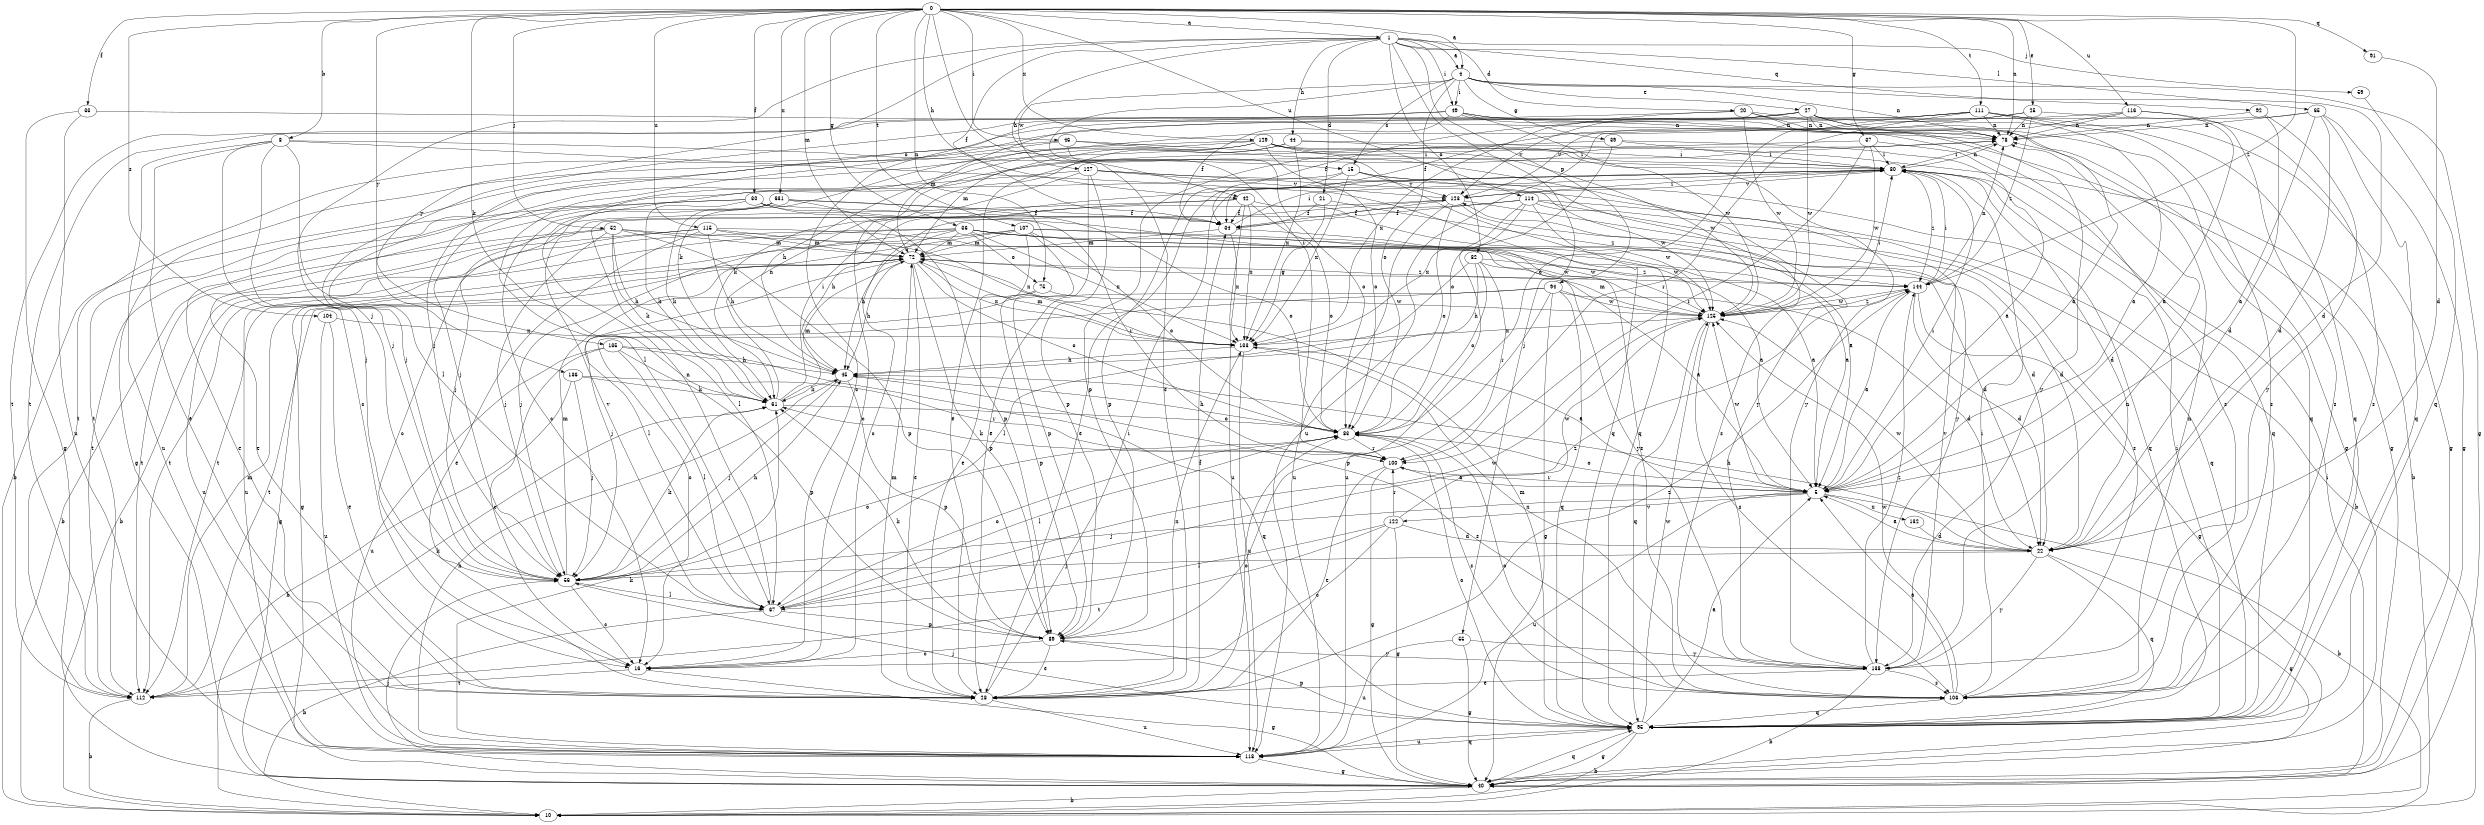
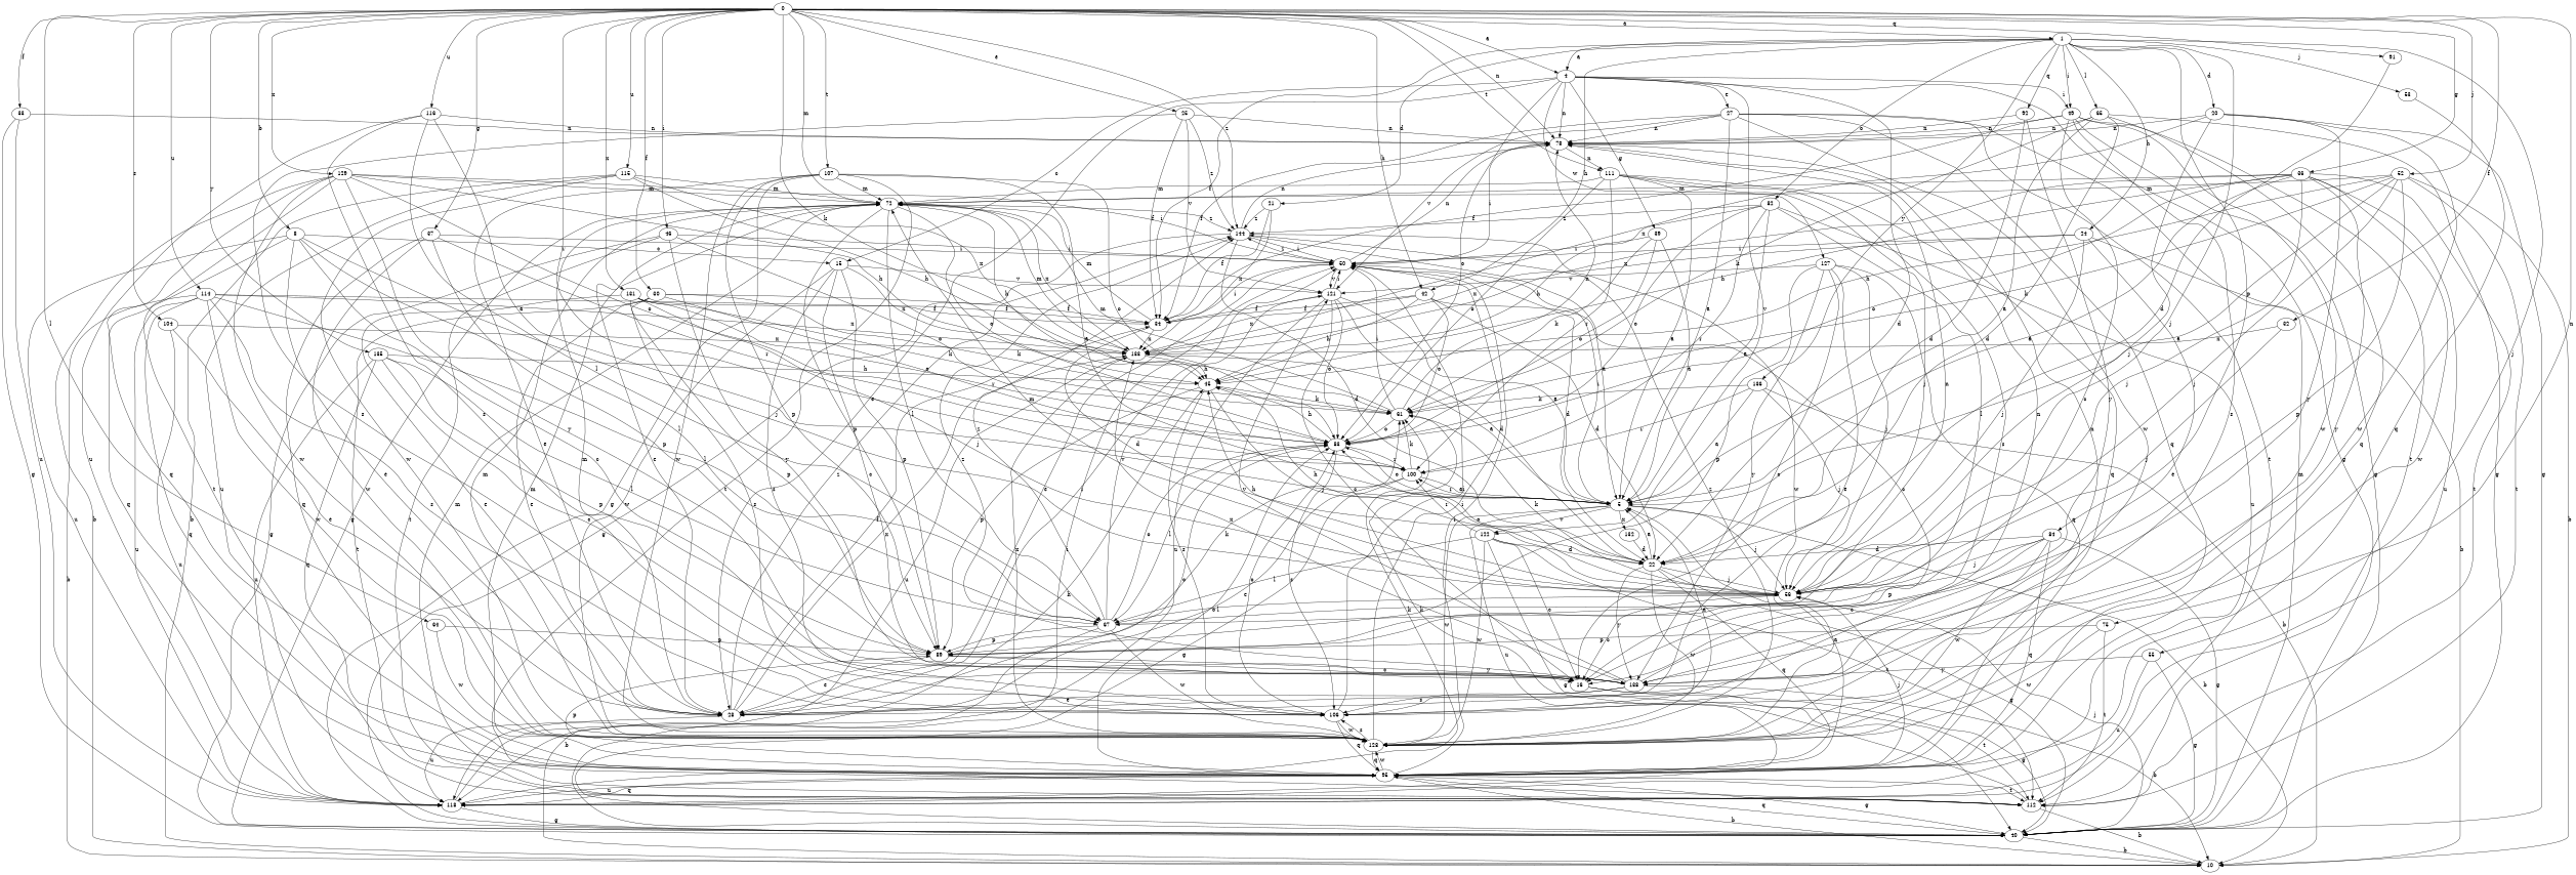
  strict digraph {
    0
    1
    4
    8
    25
    30
+   32
    33
    36
    37
    42
    46
    52
    61
+   64
    72
    75
    78
    91
    100
    104
    107
    111
    114
    115
    116
    129
-   131 [label=631]
+   131
    135
    144
    20
    21
    34
-   44
+   44 [label=24]
    49
-   53 [label=59]
+   53
    55
    56
    65
    82
-   84 [label=94]
+   84
    92
    136
    15
    22
    27
    28
    39
    40
    83
    122
    127
    118
    16
    67
    95
    106
-   123
+   123 [label=121]
    112
    133
    5
-   128 [label=125]
+   128
    138
    45
-   50 [label=80]
+   50
    89
    10
    132
    0 -> 1 [label=a]
    0 -> 4 [label=a]
    0 -> 8 [label=b]
    0 -> 25 [label=e]
    0 -> 30 [label=f]
+   0 -> 32 [label=f]
    0 -> 33 [label=f]
    0 -> 36 [label=g]
    0 -> 37 [label=g]
    0 -> 42 [label=h]
    0 -> 46 [label=i]
    0 -> 52 [label=j]
    0 -> 61 [label=k]
+   0 -> 64 [label=l]
    0 -> 72 [label=m]
    0 -> 75 [label=n]
    0 -> 78 [label=n]
    0 -> 91 [label=q]
    0 -> 100 [label=r]
    0 -> 104 [label=s]
    0 -> 107 [label=t]
    0 -> 111 [label=t]
    0 -> 114 [label=u]
    0 -> 115 [label=u]
    0 -> 116 [label=u]
    0 -> 129 [label=x]
    0 -> 131 [label=x]
    0 -> 135 [label=y]
    0 -> 144 [label=z]
    1 -> 4 [label=a]
    1 -> 42 [label=h]
    1 -> 20 [label=d]
    1 -> 21 [label=d]
    1 -> 34 [label=f]
    1 -> 44 [label=h]
    1 -> 49 [label=i]
    1 -> 53 [label=j]
    1 -> 55 [label=j]
    1 -> 56 [label=j]
    1 -> 65 [label=l]
    1 -> 82 [label=o]
    1 -> 84 [label=p]
    1 -> 92 [label=q]
    1 -> 136 [label=y]
    4 -> 78 [label=n]
    4 -> 49 [label=i]
    4 -> 15 [label=c]
    4 -> 22 [label=d]
    4 -> 27 [label=e]
    4 -> 28 [label=e]
    4 -> 39 [label=g]
    4 -> 40 [label=g]
    4 -> 83 [label=o]
+   4 -> 122 [label=v]
    4 -> 127 [label=w]
    8 -> 56 [label=j]
    8 -> 15 [label=c]
    8 -> 28 [label=e]
    8 -> 118 [label=u]
    8 -> 16 [label=c]
    8 -> 67 [label=l]
    8 -> 95 [label=q]
    25 -> 78 [label=n]
    25 -> 144 [label=z]
    25 -> 34 [label=f]
    25 -> 106 [label=s]
    25 -> 123 [label=v]
    30 -> 61 [label=k]
    30 -> 100 [label=r]
    30 -> 34 [label=f]
    30 -> 28 [label=e]
    30 -> 106 [label=s]
    30 -> 112 [label=t]
+   32 -> 56 [label=j]
+   32 -> 133 [label=x]
    33 -> 78 [label=n]
    33 -> 40 [label=g]
    33 -> 118 [label=u]
    36 -> 72 [label=m]
    36 -> 56 [label=j]
-   36 -> 75 [label=o]
+   36 -> 83 [label=o]
    36 -> 118 [label=u]
    36 -> 112 [label=t]
    36 -> 133 [label=x]
    36 -> 5 [label=a]
    36 -> 128 [label=w]
    36 -> 138 [label=y]
    36 -> 45 [label=h]
    37 -> 100 [label=r]
    37 -> 95 [label=q]
    37 -> 128 [label=w]
    37 -> 50 [label=i]
    37 -> 89 [label=p]
    42 -> 34 [label=f]
    42 -> 22 [label=d]
    42 -> 83 [label=o]
-   42 -> 118 [label=u]
+   82 -> 118 [label=u]
    42 -> 16 [label=c]
    42 -> 133 [label=x]
    42 -> 45 [label=h]
    46 -> 40 [label=g]
    46 -> 83 [label=o]
    46 -> 112 [label=t]
    46 -> 138 [label=y]
    46 -> 50 [label=i]
    52 -> 61 [label=k]
    52 -> 72 [label=m]
    52 -> 56 [label=j]
    52 -> 112 [label=t]
    52 -> 5 [label=a]
    52 -> 45 [label=h]
    52 -> 89 [label=p]
    52 -> 10 [label=b]
    61 -> 72 [label=m]
    61 -> 78 [label=n]
    61 -> 83 [label=o]
    61 -> 50 [label=i]
+   64 -> 128 [label=w]
+   64 -> 89 [label=p]
    72 -> 144 [label=z]
    72 -> 28 [label=e]
    72 -> 40 [label=g]
    72 -> 83 [label=o]
    72 -> 67 [label=l]
    72 -> 133 [label=x]
    72 -> 45 [label=h]
    72 -> 89 [label=p]
    75 -> 112 [label=t]
    75 -> 128 [label=w]
    75 -> 89 [label=p]
    78 -> 50 [label=i]
    91 -> 22 [label=d]
    100 -> 61 [label=k]
    100 -> 28 [label=e]
    100 -> 40 [label=g]
    100 -> 5 [label=a]
    104 -> 28 [label=e]
    104 -> 118 [label=u]
    104 -> 133 [label=x]
    107 -> 72 [label=m]
    107 -> 28 [label=e]
    107 -> 40 [label=g]
    107 -> 83 [label=o]
    107 -> 112 [label=t]
    107 -> 5 [label=a]
    107 -> 128 [label=w]
    107 -> 89 [label=p]
    111 -> 72 [label=m]
-   111 -> 78 [label=n]
+   78 -> 111 [label=n]
    111 -> 100 [label=r]
    111 -> 56 [label=j]
    111 -> 83 [label=o]
    111 -> 95 [label=q]
    111 -> 106 [label=s]
    111 -> 5 [label=a]
    114 -> 34 [label=f]
    114 -> 118 [label=u]
    114 -> 67 [label=l]
    114 -> 95 [label=q]
    114 -> 106 [label=s]
    114 -> 133 [label=x]
    114 -> 128 [label=w]
    114 -> 10 [label=b]
    115 -> 72 [label=m]
-   115 -> 28 [label=e]
    115 -> 118 [label=u]
    115 -> 133 [label=x]
    115 -> 128 [label=w]
    115 -> 45 [label=h]
    115 -> 10 [label=b]
    116 -> 78 [label=n]
    116 -> 118 [label=u]
    116 -> 67 [label=l]
    116 -> 106 [label=s]
    116 -> 5 [label=a]
    129 -> 72 [label=m]
    129 -> 83 [label=o]
    129 -> 95 [label=q]
    129 -> 112 [label=t]
    129 -> 128 [label=w]
    129 -> 138 [label=y]
    129 -> 45 [label=h]
    129 -> 50 [label=i]
    129 -> 10 [label=b]
    131 -> 61 [label=k]
    131 -> 34 [label=f]
    131 -> 56 [label=j]
    131 -> 28 [label=e]
    131 -> 83 [label=o]
    131 -> 89 [label=p]
    135 -> 118 [label=u]
    135 -> 16 [label=c]
    135 -> 67 [label=l]
    135 -> 95 [label=q]
    135 -> 45 [label=h]
    135 -> 89 [label=p]
    144 -> 78 [label=n]
    144 -> 22 [label=d]
    144 -> 40 [label=g]
    144 -> 5 [label=a]
    144 -> 128 [label=w]
    144 -> 50 [label=i]
    20 -> 78 [label=n]
    20 -> 56 [label=j]
    20 -> 40 [label=g]
    20 -> 133 [label=x]
    20 -> 128 [label=w]
    20 -> 138 [label=y]
    21 -> 144 [label=z]
    21 -> 34 [label=f]
-   21 -> 133 [label=g]
+   21 -> 133 [label=x]
    34 -> 72 [label=m]
    34 -> 22 [label=d]
    34 -> 133 [label=x]
    34 -> 50 [label=i]
    44 -> 56 [label=j]
    44 -> 28 [label=e]
    44 -> 133 [label=x]
    44 -> 50 [label=i]
    44 -> 10 [label=b]
    49 -> 78 [label=n]
    49 -> 34 [label=f]
    49 -> 40 [label=g]
    49 -> 16 [label=c]
    49 -> 106 [label=s]
    49 -> 112 [label=t]
    49 -> 128 [label=w]
    53 -> 95 [label=q]
    55 -> 40 [label=g]
    55 -> 118 [label=u]
    55 -> 138 [label=y]
    56 -> 61 [label=k]
    56 -> 72 [label=m]
    56 -> 83 [label=o]
    56 -> 16 [label=c]
    56 -> 67 [label=l]
    56 -> 45 [label=h]
    65 -> 61 [label=k]
    65 -> 78 [label=n]
    65 -> 22 [label=d]
    65 -> 40 [label=g]
    65 -> 95 [label=q]
    65 -> 5 [label=a]
    82 -> 100 [label=r]
    82 -> 144 [label=z]
    82 -> 83 [label=o]
    82 -> 67 [label=l]
    82 -> 5 [label=a]
    82 -> 45 [label=h]
    84 -> 56 [label=j]
    84 -> 22 [label=d]
    84 -> 40 [label=g]
    84 -> 16 [label=c]
    84 -> 95 [label=q]
    84 -> 128 [label=w]
    84 -> 89 [label=p]
    92 -> 78 [label=n]
    92 -> 22 [label=d]
    92 -> 138 [label=y]
    136 -> 61 [label=k]
    136 -> 100 [label=r]
    136 -> 56 [label=j]
+   136 -> 5 [label=a]
    136 -> 10 [label=b]
    15 -> 16 [label=c]
    15 -> 106 [label=s]
    15 -> 123 [label=v]
    15 -> 133 [label=x]
    15 -> 128 [label=w]
    15 -> 89 [label=p]
    22 -> 56 [label=j]
    22 -> 40 [label=g]
    22 -> 95 [label=q]
    22 -> 5 [label=a]
    22 -> 128 [label=w]
    22 -> 138 [label=y]
    22 -> 45 [label=h]
    27 -> 78 [label=n]
    27 -> 34 [label=f]
-   27 -> 40 [label=g]
+   27 -> 40 [label=m]
    27 -> 95 [label=q]
    27 -> 123 [label=v]
    27 -> 112 [label=t]
    27 -> 5 [label=a]
    27 -> 128 [label=w]
    28 -> 72 [label=m]
    28 -> 144 [label=z]
    28 -> 34 [label=f]
    28 -> 83 [label=o]
    28 -> 118 [label=u]
    28 -> 133 [label=x]
    28 -> 50 [label=i]
    39 -> 61 [label=k]
    39 -> 83 [label=o]
    39 -> 5 [label=a]
    39 -> 50 [label=i]
    40 -> 56 [label=j]
    40 -> 95 [label=q]
    40 -> 50 [label=i]
    40 -> 10 [label=b]
    83 -> 100 [label=r]
    83 -> 67 [label=l]
    83 -> 106 [label=s]
    83 -> 45 [label=h]
    122 -> 100 [label=r]
    122 -> 22 [label=d]
    122 -> 40 [label=g]
    122 -> 16 [label=c]
    122 -> 67 [label=l]
    122 -> 112 [label=t]
    122 -> 128 [label=w]
    127 -> 56 [label=j]
    127 -> 28 [label=e]
    127 -> 16 [label=c]
    127 -> 95 [label=q]
    127 -> 123 [label=v]
    127 -> 138 [label=y]
    127 -> 89 [label=p]
    118 -> 61 [label=k]
    118 -> 40 [label=g]
    118 -> 95 [label=q]
    118 -> 45 [label=h]
    16 -> 40 [label=g]
    16 -> 112 [label=t]
    67 -> 78 [label=n]
    67 -> 144 [label=z]
    67 -> 83 [label=o]
    67 -> 123 [label=v]
    67 -> 128 [label=w]
    67 -> 89 [label=p]
    67 -> 10 [label=b]
    95 -> 72 [label=m]
    95 -> 56 [label=j]
    95 -> 40 [label=g]
    95 -> 83 [label=o]
    95 -> 118 [label=u]
+   95 -> 112 [label=t]
    95 -> 5 [label=a]
    95 -> 128 [label=w]
    95 -> 50 [label=i]
    95 -> 89 [label=p]
    95 -> 10 [label=b]
    106 -> 78 [label=n]
    106 -> 83 [label=o]
    106 -> 95 [label=q]
    106 -> 5 [label=a]
    106 -> 128 [label=w]
    106 -> 50 [label=i]
    123 -> 34 [label=f]
    123 -> 22 [label=d]
    123 -> 83 [label=o]
    123 -> 118 [label=u]
    123 -> 16 [label=c]
    123 -> 5 [label=a]
    123 -> 50 [label=i]
    112 -> 61 [label=k]
    112 -> 72 [label=m]
    112 -> 10 [label=b]
    133 -> 72 [label=m]
    133 -> 118 [label=u]
    133 -> 5 [label=a]
    133 -> 45 [label=h]
    5 -> 100 [label=r]
    5 -> 56 [label=j]
    5 -> 83 [label=o]
    5 -> 122 [label=v]
    5 -> 118 [label=u]
    5 -> 128 [label=w]
    5 -> 50 [label=i]
    5 -> 10 [label=b]
    5 -> 132 [label=x]
    128 -> 72 [label=m]
    128 -> 144 [label=z]
    128 -> 95 [label=q]
    128 -> 106 [label=s]
    128 -> 133 [label=x]
    128 -> 50 [label=i]
    138 -> 78 [label=n]
    138 -> 144 [label=z]
    138 -> 28 [label=e]
    138 -> 106 [label=s]
    138 -> 123 [label=v]
    138 -> 133 [label=x]
    138 -> 10 [label=b]
    45 -> 61 [label=k]
    45 -> 56 [label=j]
    45 -> 106 [label=s]
    45 -> 89 [label=p]
    50 -> 78 [label=n]
    50 -> 144 [label=z]
    50 -> 22 [label=d]
    50 -> 28 [label=e]
    50 -> 123 [label=v]
    89 -> 61 [label=k]
    89 -> 28 [label=e]
    89 -> 16 [label=c]
    89 -> 138 [label=y]
    132 -> 22 [label=d]
  }
